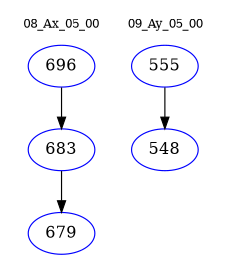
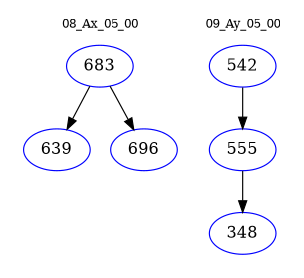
  digraph {
    node [color=blue]
    edge [color=black]
    n1 [label=683]
-   n2 [label=679]
+   n2 [label=639]
    n3 [label=696]
-   n5 [label=548]
+   n4 [label=542]
+   n5 [label=348]
    n6 [label=555]
    subgraph cluster_1 {
      color=white
      fontsize=10
      label="08_Ax_05_00"
      n1
      n2
      n3
    }
    subgraph cluster_2 {
      color=white
      fontsize=10
      label="09_Ay_05_00"
+     n4
      n5
      n6
    }
    n1 -> n2
-   n3 -> n1
+   n1 -> n3
+   n4 -> n6
    n6 -> n5
  }
